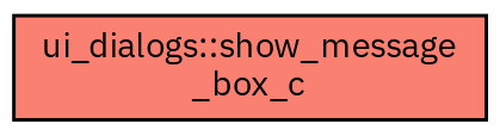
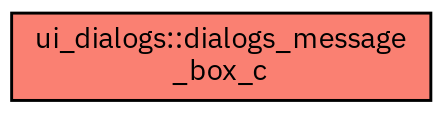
  digraph {
    rankdir=LR
    fontname="IBM Plex Sans"
-   n1 [color=black fillcolor=salmon fontname="IBM Plex Sans" fontsize=10 height=0.2 label="ui_dialogs::show_message\l_box_c" shape=record style=filled width=0.4]
+   n1 [color=black fillcolor=salmon fontname="IBM Plex Sans" fontsize=10 height=0.2 label="ui_dialogs::dialogs_message\l_box_c" shape=record style=filled width=0.4]
  }
